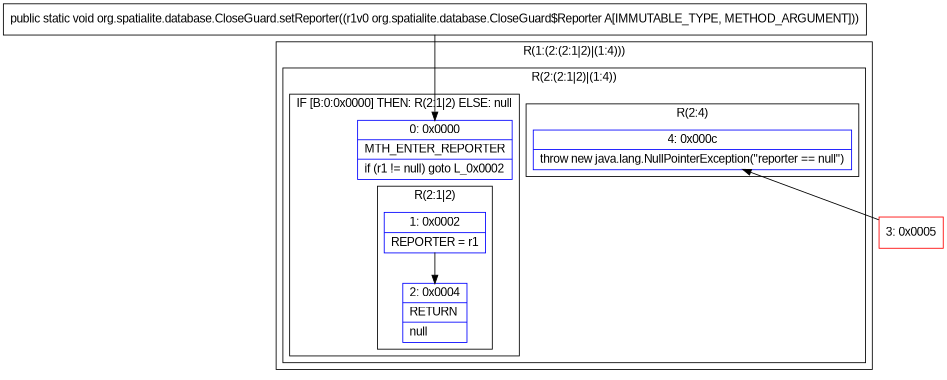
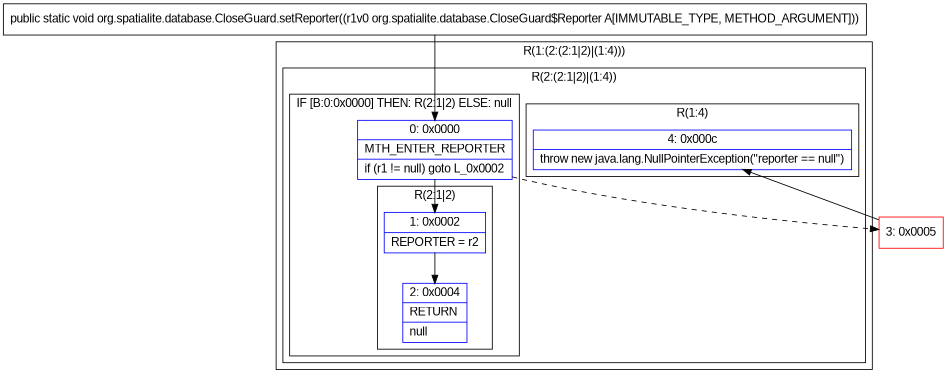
  digraph {
    fontname="Liberation Sans"
    node [color=blue fontname="Liberation Sans" shape=record]
    edge [fontname="Liberation Sans"]
-   n1 [label="{1\:\ 0x0002|REPORTER = r1\l}"]
+   n1 [label="{1\:\ 0x0002|REPORTER = r2\l}"]
    n2 [label="{2\:\ 0x0004|RETURN\l|null\l}"]
    n3 [label="{0\:\ 0x0000|MTH_ENTER_REPORTER\l|if (r1 != null) goto L_0x0002\l}"]
    n4 [label="{4\:\ 0x000c|throw new java.lang.NullPointerException(\"reporter == null\")\l}"]
    n5 [color=red label="{3\:\ 0x0005}"]
    n6 [label="{public static void org.spatialite.database.CloseGuard.setReporter((r1v0 org.spatialite.database.CloseGuard$Reporter A[IMMUTABLE_TYPE, METHOD_ARGUMENT])) }" color=""]
    subgraph cluster_1 {
      label="R(1:(2:(2:1|2)|(1:4)))"
      subgraph cluster_2 {
        label="R(2:(2:1|2)|(1:4))"
        subgraph cluster_3 {
          label="IF [B:0:0x0000] THEN: R(2:1|2) ELSE: null"
          n3
          subgraph cluster_4 {
            label="R(2:1|2)"
            n1
            n2
          }
        }
        subgraph cluster_5 {
-         label="R(2:4)"
+         label="R(1:4)"
          n4
        }
      }
    }
    n1 -> n2
+   n3 -> n1
+   n3 -> n5 [style=dashed]
    n5 -> n4
    n6 -> n3
  }
